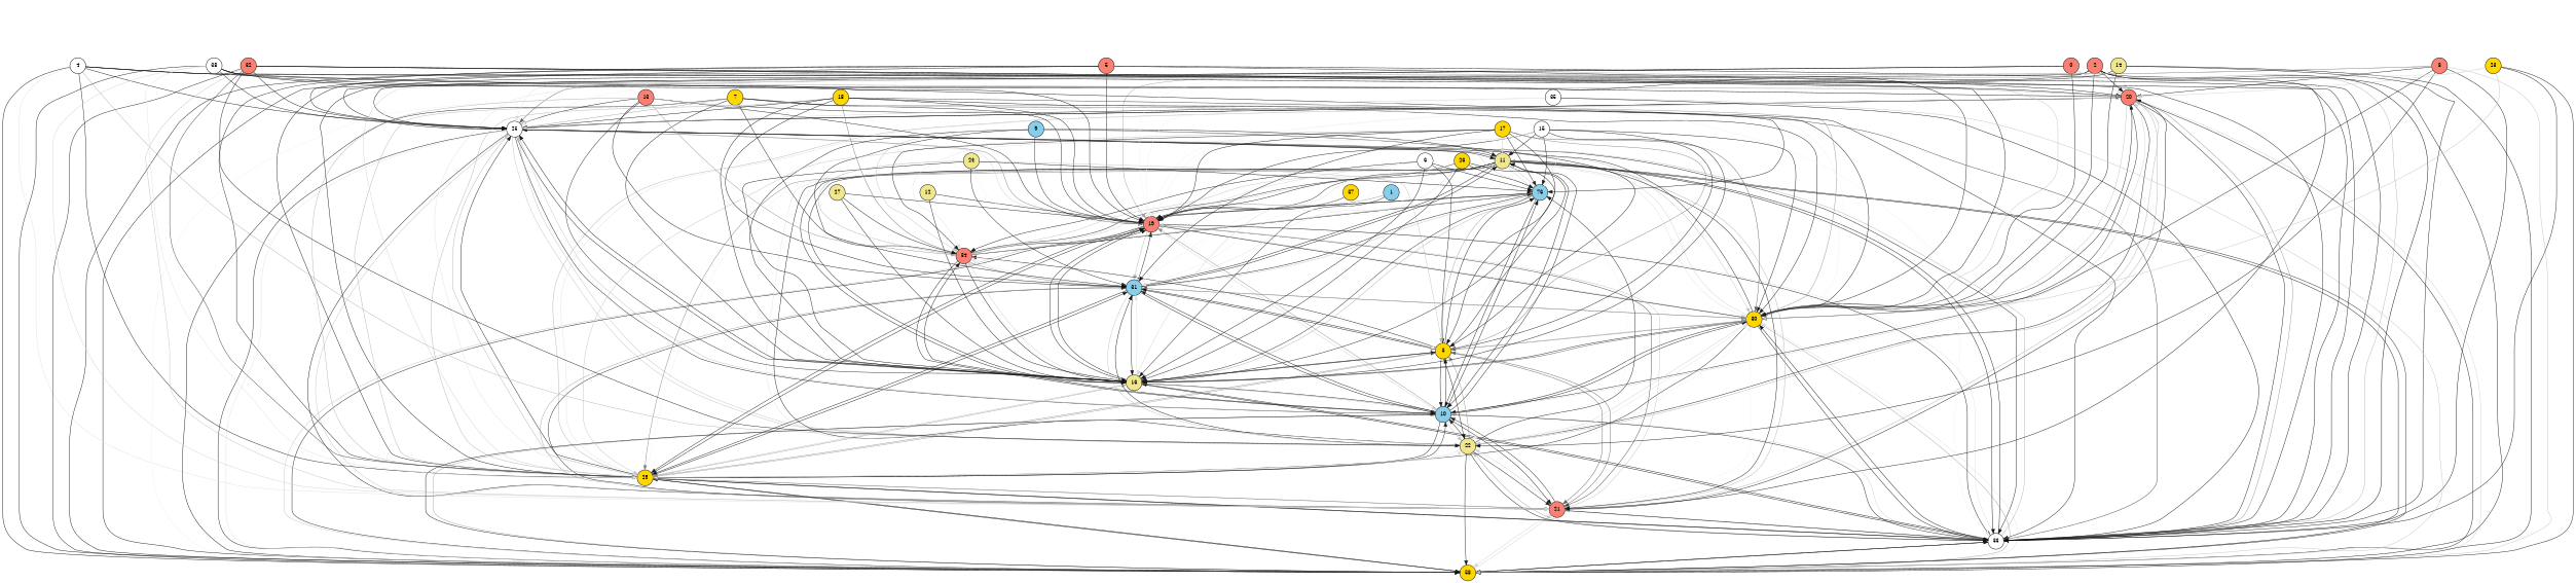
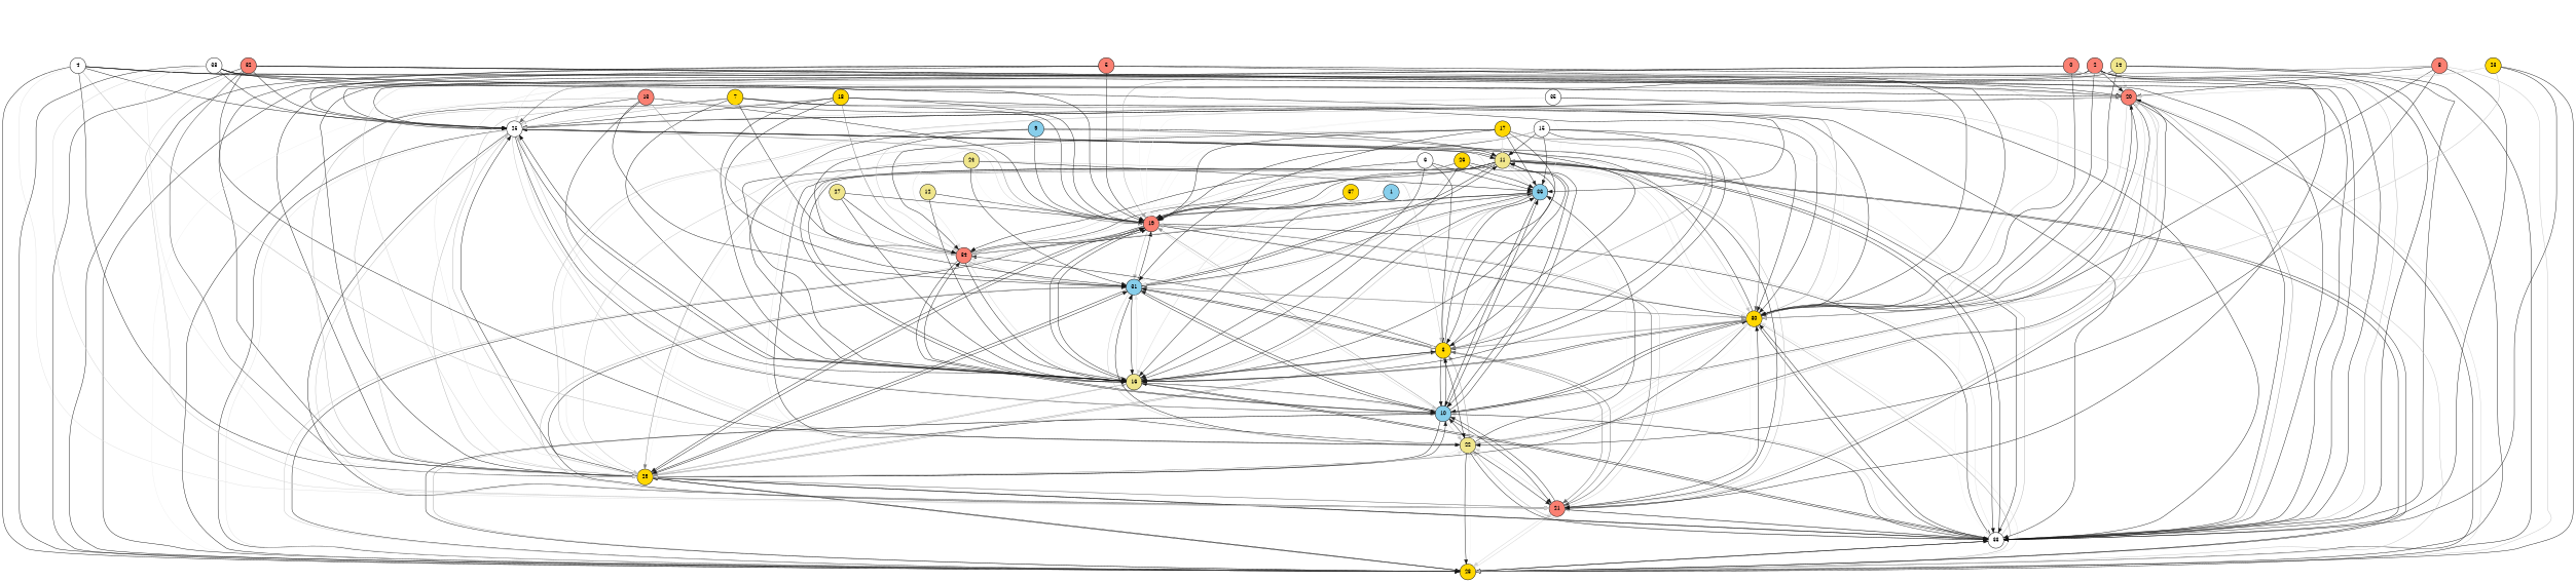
  digraph {
    node [fillcolor=salmon fontsize="11pt" shape=circle style=filled]
    edge [color="#101010"]
    0
    20
    25 [fillcolor=white]
-   28 [fillcolor=gold label=58]
+   28 [fillcolor=gold]
    30 [fillcolor=gold]
    33 [fillcolor=white]
    19
    21
    29 [fillcolor=gold]
    10 [fillcolor=skyblue]
    22 [fillcolor=khaki]
    16 [fillcolor=khaki]
    11 [fillcolor=khaki]
    3 [fillcolor=gold]
    31 [fillcolor=skyblue]
    1 [fillcolor=skyblue]
    34
-   36 [fillcolor=skyblue label=76]
+   36 [fillcolor=skyblue]
    2
    4 [fillcolor=white]
    5
    6 [fillcolor=white]
    7 [fillcolor=gold]
    8
    9 [fillcolor=skyblue]
    12 [fillcolor=khaki]
    13
    14 [fillcolor=khaki]
    15 [fillcolor=white]
    17 [fillcolor=gold]
    18 [fillcolor=gold]
    23 [fillcolor=gold]
    24 [fillcolor=khaki]
    26 [fillcolor=gold]
    27 [fillcolor=khaki]
    32
    35 [fillcolor=white]
    37 [fillcolor=gold]
    38 [fillcolor=white]
    0 -> 20 [color="#e0e0e0"]
    0 -> 25 [color="#121212"]
    0 -> 28 [color="#141414"]
    0 -> 30 [color="#131313"]
    0 -> 33 [color="#b0b0b0"]
    20 -> 25 [color="#151515"]
    20 -> 28 [color="#161616"]
    20 -> 30 [color="#c0c0c0"]
    20 -> 33 [color="#151515"]
    20 -> 19 [color="#f0f0f0"]
    20 -> 21 [color="#b0b0b0"]
    20 -> 29 [color="#b0b0b0"]
    20 -> 10 [color="#212121"]
    20 -> 22 [color="#161616"]
    25 -> 20 [color="#171717"]
    25 -> 28 [color="#161616"]
    25 -> 30 [color="#c0c0c0"]
    25 -> 33 [color="#121212"]
    25 -> 19 [color="#d0d0d0"]
    25 -> 21
    25 -> 29 [color="#b0b0b0"]
    25 -> 10 [color="#181818"]
    25 -> 22 [color="#c0c0c0"]
    25 -> 16 [color="#171717"]
    25 -> 11
    28 -> 20 [color="#d0d0d0"]
    28 -> 25 [color="#e0e0e0"]
    28 -> 30 [color="#e0e0e0"]
    28 -> 33 [color="#141414"]
    28 -> 19 [color="#161616"]
    28 -> 21 [color="#d0d0d0"]
    28 -> 29 [color="#111111"]
    28 -> 10 [color="#a0a0a0"]
    28 -> 22 [color="#f0f0f0"]
    28 -> 11 [color="#1d1d1d"]
    30 -> 20 [color="#141414"]
    30 -> 25 [color="#1d1d1d"]
    30 -> 28 [color="#a0a0a0"]
    30 -> 33 [color="#151515"]
    30 -> 19 [color="#c0c0c0"]
    30 -> 21 [color="#f0f0f0"]
    30 -> 29 [color="#1e1e1e"]
    30 -> 10 [color="#131313"]
    30 -> 22 [color="#d0d0d0"]
    30 -> 16 [color="#1a1a1a"]
    30 -> 11 [color="#d0d0d0"]
    30 -> 3 [color="#b0b0b0"]
    30 -> 31 [color="#a0a0a0"]
    33 -> 20 [color="#909090"]
    33 -> 25 [color="#b0b0b0"]
    33 -> 28 [color="#141414"]
    33 -> 30 [color="#111111"]
    33 -> 19 [color="#e0e0e0"]
    33 -> 21 [color="#b0b0b0"]
    33 -> 29 [color="#131313"]
    33 -> 10 [color="#d0d0d0"]
    33 -> 22 [color="#a0a0a0"]
    33 -> 16 [color="#161616"]
    33 -> 11 [color="#141414"]
    19 -> 20 [color="#f0f0f0"]
    19 -> 25 [color="#808080"]
    19 -> 28 [color="#c0c0c0"]
    19 -> 30
    19 -> 33 [color="#131313"]
    19 -> 21 [color="#404040"]
    19 -> 29 [color="#1d1d1d"]
    19 -> 10 [color="#d0d0d0"]
    19 -> 16 [color="#1b1b1b"]
    19 -> 11 [color="#e0e0e0"]
    19 -> 31 [color="#b0b0b0"]
    19 -> 34 [color="#e0e0e0"]
    19 -> 36 [color="#121212"]
    21 -> 20
    21 -> 25 [color="#c0c0c0"]
    21 -> 28 [color="#d0d0d0"]
+   21 -> 30 [color="#111111"]
    21 -> 33
    21 -> 19 [color="#c0c0c0"]
    21 -> 29 [color="#d0d0d0"]
    21 -> 10 [color="#1f1f1f"]
    21 -> 22 [color="#d0d0d0"]
    21 -> 11 [color="#b0b0b0"]
    21 -> 3 [color="#606060"]
    21 -> 31 [color="#181818"]
    29 -> 20 [color="#e0e0e0"]
    29 -> 25 [color="#131313"]
    29 -> 28 [color="#151515"]
    29 -> 30 [color="#f0f0f0"]
    29 -> 33 [color="#151515"]
    29 -> 19 [color="#1a1a1a"]
    29 -> 21 [color="#707070"]
    29 -> 10 [color="#1d1d1d"]
    29 -> 22 [color="#e0e0e0"]
    29 -> 16 [color="#a0a0a0"]
    29 -> 11 [color="#f0f0f0"]
    29 -> 3 [color="#a0a0a0"]
    29 -> 31 [color="#151515"]
    10 -> 20 [color="#d0d0d0"]
    10 -> 25 [color="#c0c0c0"]
    10 -> 28
    10 -> 30 [color="#171717"]
    10 -> 33 [color="#161616"]
    10 -> 19 [color="#909090"]
    10 -> 21 [color="#161616"]
    10 -> 29 [color="#131313"]
    10 -> 22 [color="#c0c0c0"]
    10 -> 16 [color="#151515"]
    10 -> 11 [color="#191919"]
    10 -> 3 [color="#131313"]
    10 -> 31 [color="#1c1c1c"]
    10 -> 34 [color="#171717"]
    10 -> 36 [color="#121212"]
    22 -> 20 [color="#b0b0b0"]
    22 -> 25 [color="#c0c0c0"]
    22 -> 28 [color="#161616"]
    22 -> 30 [color="#e0e0e0"]
    22 -> 33 [color="#141414"]
    22 -> 21 [color="#161616"]
    22 -> 29 [color="#e0e0e0"]
    22 -> 10 [color="#222222"]
    22 -> 11
    22 -> 3 [color="#909090"]
    22 -> 31
    22 -> 36 [color="#171717"]
    16 -> 25
    16 -> 30 [color="#505050"]
    16 -> 33 [color="#161616"]
    16 -> 19 [color="#151515"]
    16 -> 29 [color="#c0c0c0"]
    16 -> 10 [color="#b0b0b0"]
    16 -> 11 [color="#191919"]
    16 -> 3
    16 -> 31 [color="#e0e0e0"]
    16 -> 34 [color="#d0d0d0"]
    16 -> 36 [color="#b0b0b0"]
    11 -> 25 [color="#161616"]
    11 -> 28 [color="#121212"]
    11 -> 30 [color="#e0e0e0"]
    11 -> 33 [color="#131313"]
    11 -> 19 [color="#1e1e1e"]
    11 -> 21 [color="#131313"]
    11 -> 29 [color="#808080"]
    11 -> 10
    11 -> 22 [color="#e0e0e0"]
    11 -> 16 [color="#151515"]
    11 -> 3 [color="#f0f0f0"]
    11 -> 31
    11 -> 34 [color="#1d1d1d"]
    11 -> 36 [color="#d0d0d0"]
    3 -> 30 [color="#909090"]
    3 -> 21 [color="#606060"]
    3 -> 29 [color="#909090"]
    3 -> 10 [color="#151515"]
    3 -> 22 [color="#151515"]
    3 -> 16 [color="#171717"]
    3 -> 11 [color="#151515"]
    3 -> 31 [color="#111111"]
    3 -> 34 [color="#121212"]
    3 -> 36 [color="#131313"]
    31 -> 30 [color="#909090"]
    31 -> 19 [color="#121212"]
    31 -> 21 [color="#a0a0a0"]
    31 -> 29 [color="#171717"]
    31 -> 10 [color="#131313"]
    31 -> 22 [color="#c0c0c0"]
    31 -> 16 [color="#121212"]
    31 -> 11 [color="#141414"]
    31 -> 3 [color="#171717"]
    31 -> 34 [color="#e0e0e0"]
    31 -> 36 [color="#c0c0c0"]
    1 -> 19 [color="#909090"]
    1 -> 16 [color="#1e1e1e"]
    34 -> 19 [color="#151515"]
    34 -> 10 [color="#191919"]
    34 -> 16 [color="#141414"]
    34 -> 11 [color="#d0d0d0"]
    34 -> 3 [color="#f0f0f0"]
    34 -> 31 [color="#808080"]
    34 -> 36 [color="#131313"]
    36 -> 19 [color="#222222"]
    36 -> 10 [color="#111111"]
    36 -> 22 [color="#f0f0f0"]
    36 -> 16 [color="#1c1c1c"]
    36 -> 11 [color="#d0d0d0"]
    36 -> 3 [color="#a0a0a0"]
    36 -> 31 [color="#111111"]
    36 -> 34 [color="#a0a0a0"]
    2 -> 20 [color="#131313"]
    2 -> 25 [color="#121212"]
    2 -> 28 [color="#131313"]
    2 -> 30 [color="#131313"]
    2 -> 33 [color="#000000"]
    2 -> 19 [color="#a0a0a0"]
    2 -> 21 [color="#121212"]
    2 -> 29 [color="#121212"]
    4 -> 20
    4 -> 25
    4 -> 28
    4 -> 30 [color="#111111"]
    4 -> 33 [color="#181818"]
    4 -> 21 [color="#e0e0e0"]
    4 -> 29 [color="#181818"]
    4 -> 22 [color="#b0b0b0"]
    5 -> 20 [color="#111111"]
    5 -> 25 [color="#111111"]
    5 -> 28 [color="#111111"]
    5 -> 30 [color="#c0c0c0"]
    5 -> 33 [color="#141414"]
    5 -> 19 [color="#111111"]
    5 -> 29 [color="#1d1d1d"]
    6 -> 19 [color="#d0d0d0"]
    6 -> 16 [color="#141414"]
    6 -> 3 [color="#1b1b1b"]
    6 -> 31 [color="#f0f0f0"]
    6 -> 34 [color="#141414"]
    6 -> 36
    7 -> 25 [color="#a0a0a0"]
    7 -> 28
    7 -> 30 [color="#909090"]
    7 -> 33 [color="#181818"]
    7 -> 19 [color="#181818"]
    7 -> 29 [color="#b0b0b0"]
    7 -> 16 [color="#131313"]
    7 -> 34 [color="#171717"]
    8 -> 20 [color="#1a1a1a"]
    8 -> 25 [color="#606060"]
    8 -> 28 [color="#c0c0c0"]
    8 -> 30 [color="#161616"]
    8 -> 33
    8 -> 29 [color="#d0d0d0"]
    8 -> 22 [color="#121212"]
    9 -> 19 [color="#232323"]
    9 -> 16
    9 -> 11 [color="#111111"]
    9 -> 3 [color="#111111"]
    9 -> 31 [color="#121212"]
    9 -> 34 [color="#c0c0c0"]
    9 -> 36 [color="#d0d0d0"]
    12 -> 19 [color="#131313"]
    12 -> 16 [color="#121212"]
    13 -> 25
    13 -> 28 [color="#f0f0f0"]
    13 -> 30 [color="#181818"]
    13 -> 33 [color="#f0f0f0"]
    13 -> 19 [color="#131313"]
    13 -> 29 [color="#b0b0b0"]
    13 -> 16 [color="#242424"]
    13 -> 31 [color="#121212"]
    13 -> 34 [color="#909090"]
    13 -> 36 [color="#f0f0f0"]
    14 -> 20 [color="#d0d0d0"]
    14 -> 25 [color="#e0e0e0"]
    14 -> 28
    14 -> 30 [color="#161616"]
    14 -> 33 [color="#191919"]
    14 -> 19 [color="#f0f0f0"]
    14 -> 29
    15 -> 30 [color="#151515"]
    15 -> 19 [color="#131313"]
    15 -> 16 [color="#171717"]
    15 -> 11 [color="#141414"]
    15 -> 3 [color="#151515"]
    15 -> 31 [color="#f0f0f0"]
    15 -> 34 [color="#e0e0e0"]
    15 -> 36 [color="#161616"]
    17 -> 30 [color="#606060"]
    17 -> 19 [color="#121212"]
    17 -> 29 [color="#c0c0c0"]
    17 -> 16 [color="#171717"]
    17 -> 11 [color="#d0d0d0"]
    17 -> 3 [color="#808080"]
    17 -> 31 [color="#111111"]
    17 -> 34 [color="#141414"]
    17 -> 36 [color="#1b1b1b"]
    18 -> 25 [color="#121212"]
    18 -> 30 [color="#f0f0f0"]
-   18 -> 33 [color="#404040"]
    18 -> 19 [color="#141414"]
    18 -> 29 [color="#b0b0b0"]
    18 -> 16 [color="#171717"]
    18 -> 31 [color="#111111"]
    18 -> 34 [color="#707070"]
    18 -> 36 [color="#181818"]
    23 -> 20 [color="#d0d0d0"]
    23 -> 25 [color="#f0f0f0"]
    23 -> 28 [color="#161616"]
    23 -> 30 [color="#c0c0c0"]
    23 -> 33 [color="#151515"]
    23 -> 29 [color="#e0e0e0"]
    24 -> 19 [color="#f0f0f0"]
    24 -> 16 [color="#111111"]
    24 -> 3 [color="#c0c0c0"]
    24 -> 31 [color="#1b1b1b"]
    24 -> 34 [color="#b0b0b0"]
    24 -> 36 [color="#111111"]
    26 -> 19 [color="#131313"]
    26 -> 16 [color="#1a1a1a"]
    26 -> 3 [color="#121212"]
    26 -> 31 [color="#e0e0e0"]
    26 -> 34 [color="#c0c0c0"]
    26 -> 36 [color="#141414"]
    27 -> 19 [color="#131313"]
    27 -> 16 [color="#161616"]
    27 -> 34
    32 -> 20 [color="#141414"]
    32 -> 25 [color="#121212"]
    32 -> 28 [color="#1c1c1c"]
    32 -> 30 [color="#171717"]
    32 -> 33 [color="#151515"]
    32 -> 21 [color="#c0c0c0"]
    32 -> 29 [color="#404040"]
    32 -> 22 [color="#151515"]
    35 -> 25 [color="#d0d0d0"]
    35 -> 28 [color="#c0c0c0"]
    35 -> 33 [color="#121212"]
    35 -> 19 [color="#f0f0f0"]
    37 -> 19 [color="#151515"]
    37 -> 16 [color="#d0d0d0"]
    38 -> 20 [color="#a0a0a0"]
    38 -> 25 [color="#191919"]
    38 -> 28 [color="#121212"]
    38 -> 30 [color="#181818"]
    38 -> 33
    38 -> 19
    38 -> 21 [color="#d0d0d0"]
    38 -> 29 [color="#e0e0e0"]
  }
